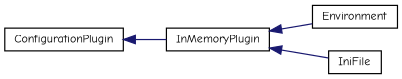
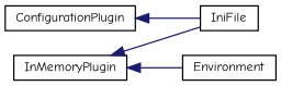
  digraph {
    fontname="Comic Neue"
    rankdir=LR
    node [color=black fillcolor=white fontname="Comic Neue" fontsize=10 shape=record style=filled]
    edge [color=midnightblue dir=back fontname="Comic Neue" fontsize=10 labelfontname=Helvetica labelfontsize=10 style=solid]
    n1 [height=0.2 label=ConfigurationPlugin width=0.4]
    n2 [height=0.2 label=InMemoryPlugin width=0.4]
    n3 [height=0.2 label=Environment width=0.4]
    n4 [height=0.2 label=IniFile width=0.4]
-   n1 -> n2
+   n1 -> n4
    n2 -> n3
    n2 -> n4
  }
